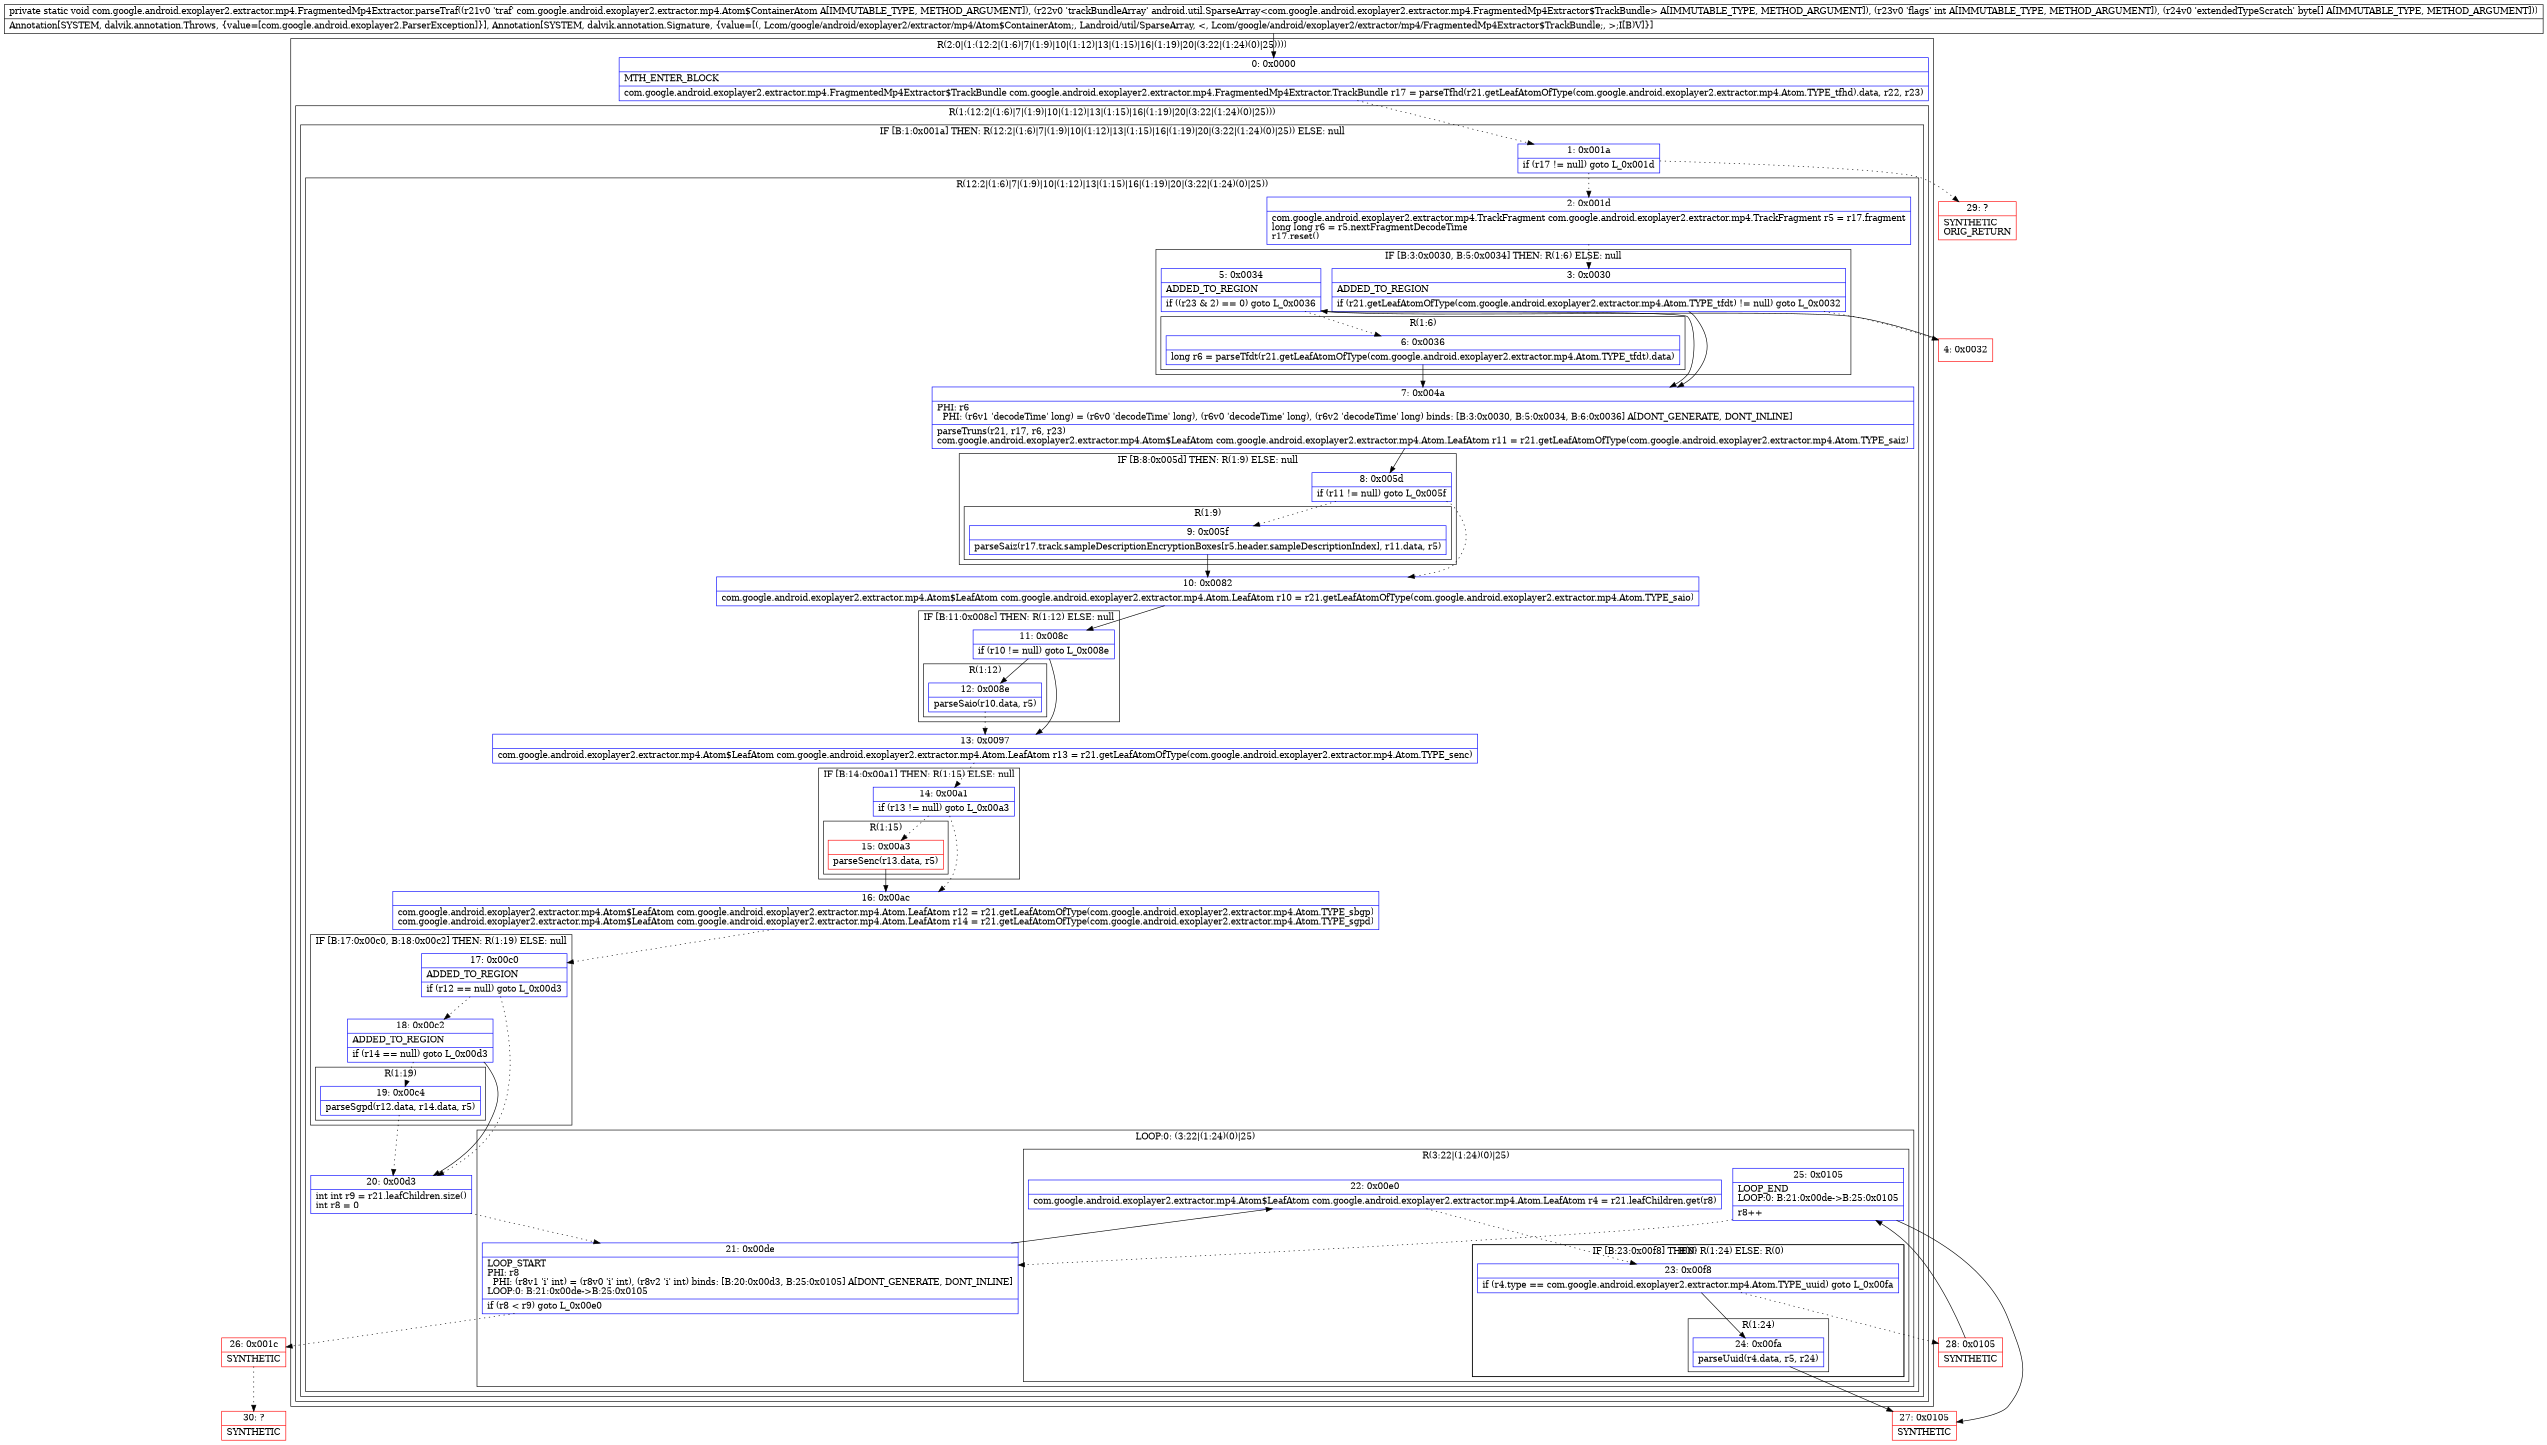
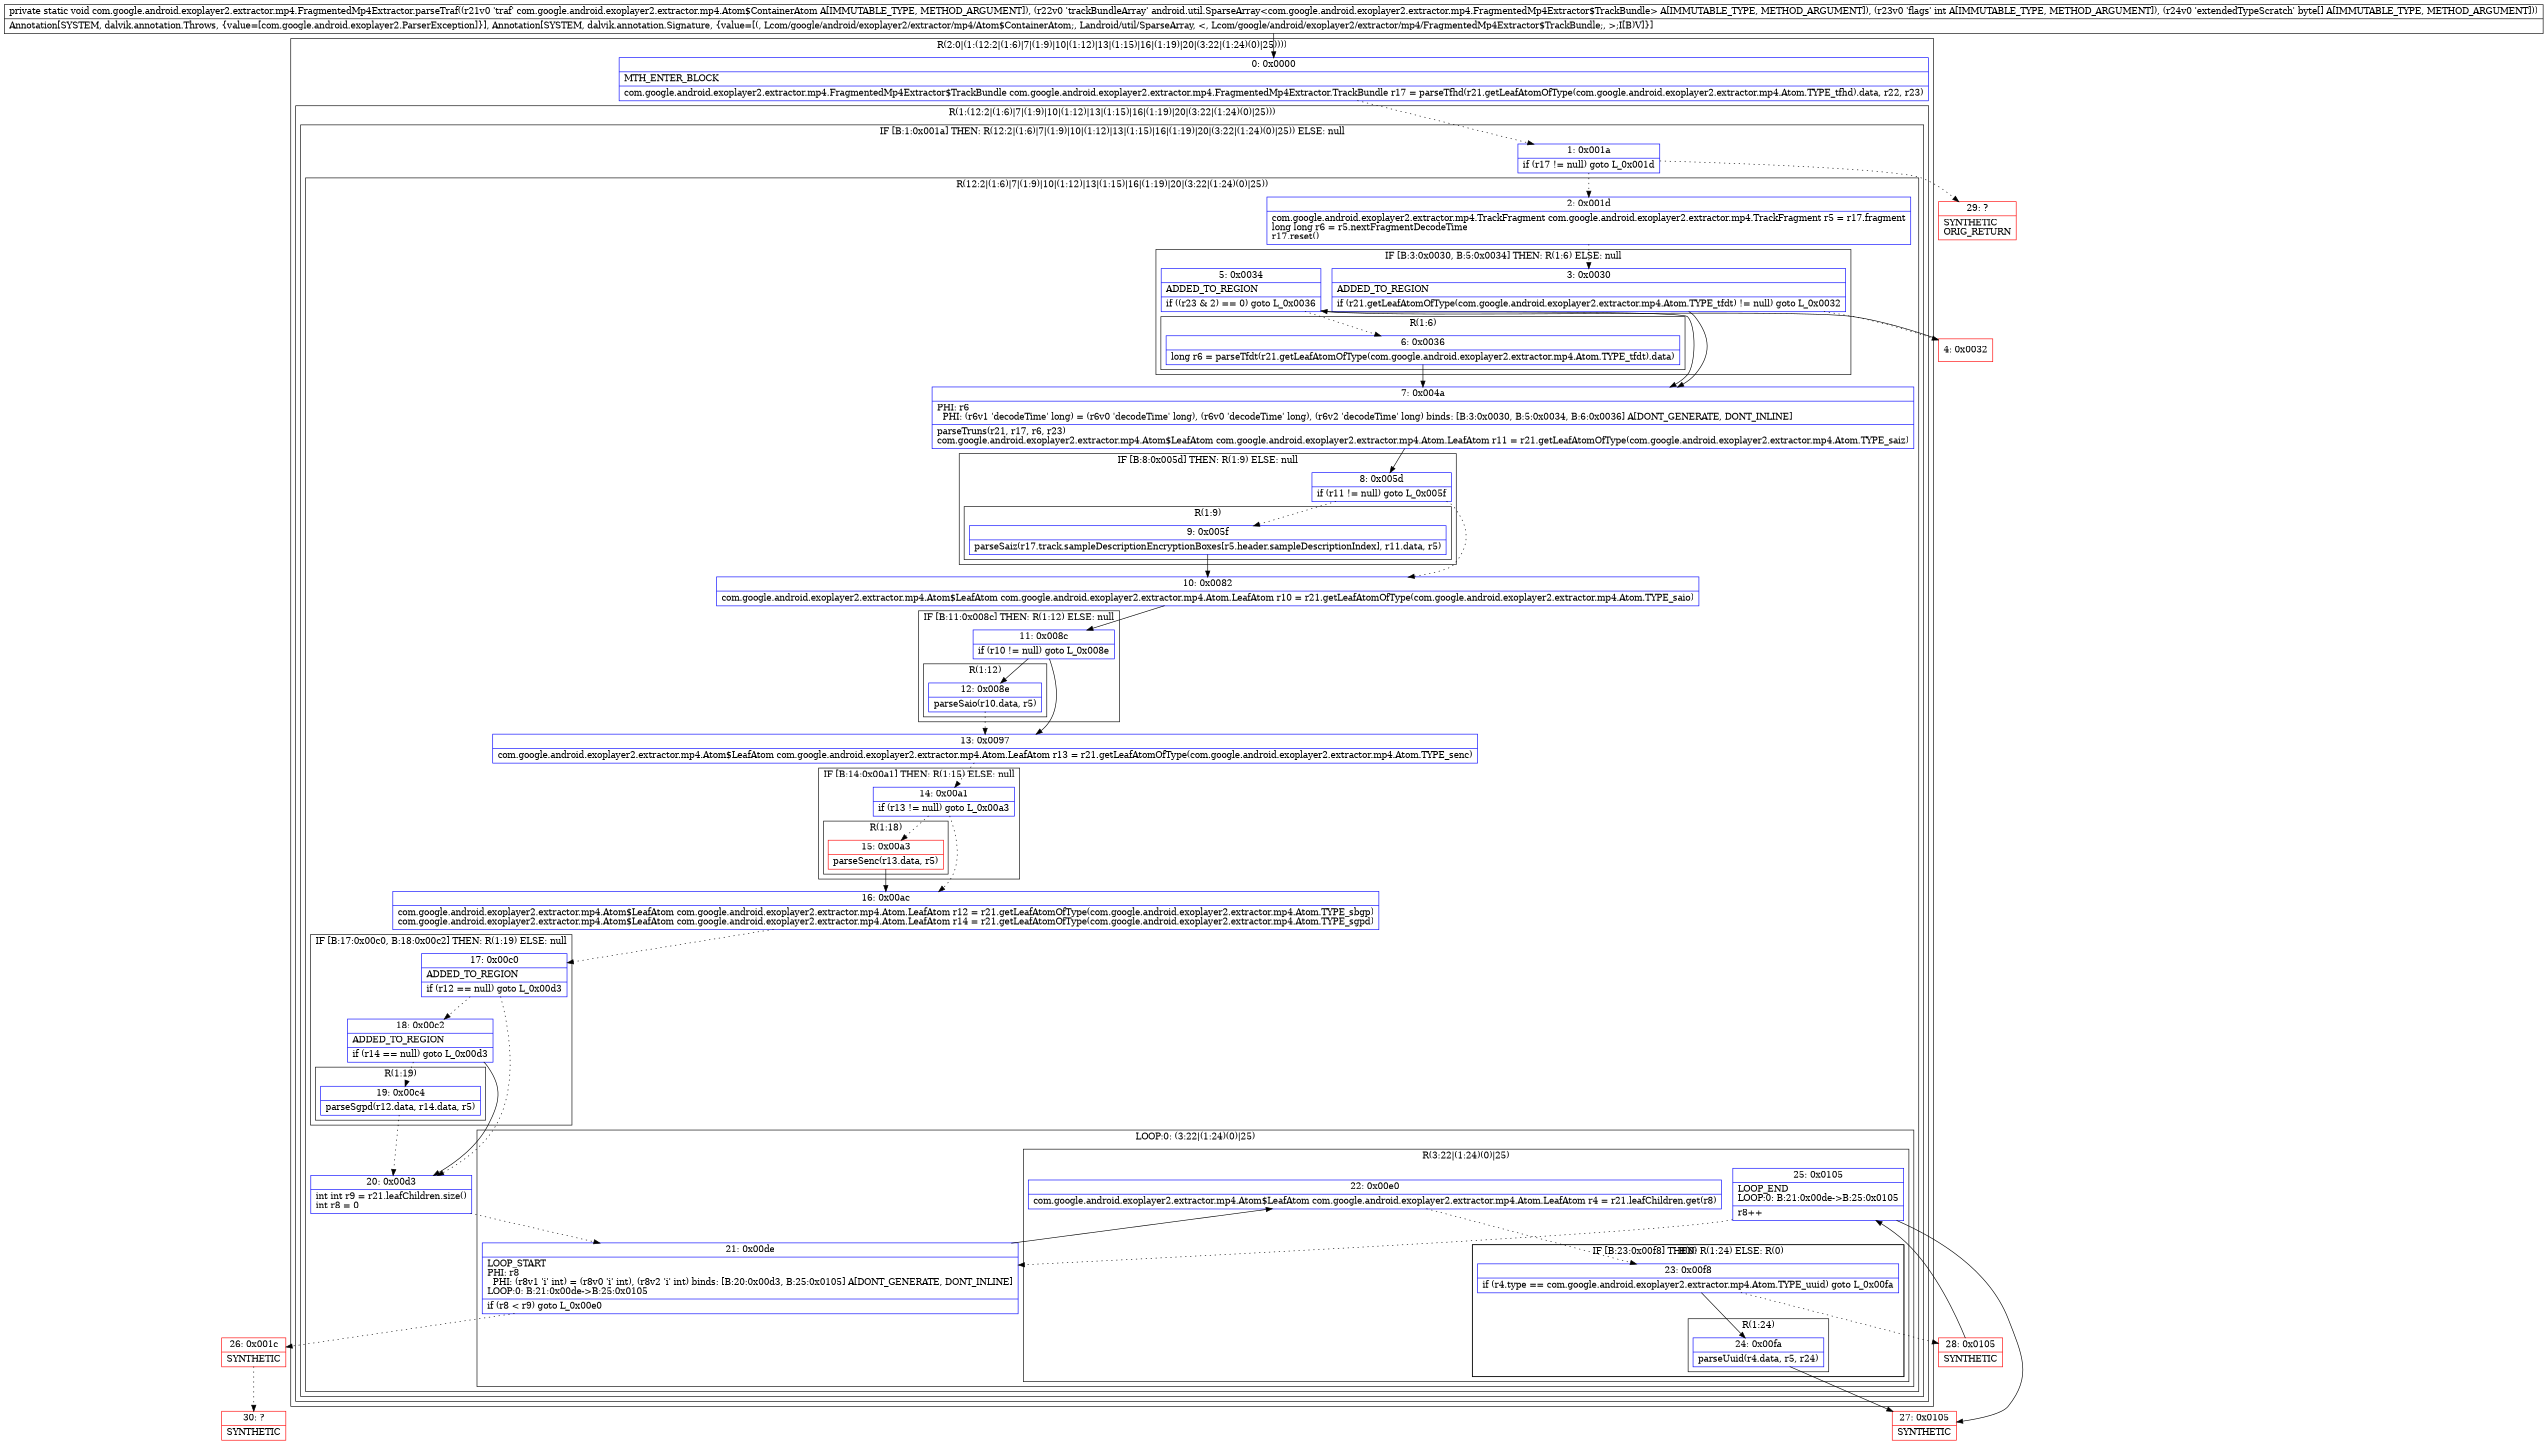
  digraph {
    node [color=blue shape=record]
    edge [style=dotted]
    n1 [label="{6\:\ 0x0036|long r6 = parseTfdt(r21.getLeafAtomOfType(com.google.android.exoplayer2.extractor.mp4.Atom.TYPE_tfdt).data)\l}"]
    n2 [label="{3\:\ 0x0030|ADDED_TO_REGION\l|if (r21.getLeafAtomOfType(com.google.android.exoplayer2.extractor.mp4.Atom.TYPE_tfdt) != null) goto L_0x0032\l}"]
    n3 [label="{5\:\ 0x0034|ADDED_TO_REGION\l|if ((r23 & 2) == 0) goto L_0x0036\l}"]
    n4 [label="{9\:\ 0x005f|parseSaiz(r17.track.sampleDescriptionEncryptionBoxes[r5.header.sampleDescriptionIndex], r11.data, r5)\l}"]
    n5 [label="{8\:\ 0x005d|if (r11 != null) goto L_0x005f\l}"]
    n6 [label="{12\:\ 0x008e|parseSaio(r10.data, r5)\l}"]
    n7 [label="{11\:\ 0x008c|if (r10 != null) goto L_0x008e\l}"]
    n8 [color=red label="{15\:\ 0x00a3|parseSenc(r13.data, r5)\l}"]
    n9 [label="{14\:\ 0x00a1|if (r13 != null) goto L_0x00a3\l}"]
    n10 [label="{19\:\ 0x00c4|parseSgpd(r12.data, r14.data, r5)\l}"]
    n11 [label="{17\:\ 0x00c0|ADDED_TO_REGION\l|if (r12 == null) goto L_0x00d3\l}"]
    n12 [label="{18\:\ 0x00c2|ADDED_TO_REGION\l|if (r14 == null) goto L_0x00d3\l}"]
    n13 [label="{24\:\ 0x00fa|parseUuid(r4.data, r5, r24)\l}"]
    n14 [label="{23\:\ 0x00f8|if (r4.type == com.google.android.exoplayer2.extractor.mp4.Atom.TYPE_uuid) goto L_0x00fa\l}"]
    n15 [label="{22\:\ 0x00e0|com.google.android.exoplayer2.extractor.mp4.Atom$LeafAtom com.google.android.exoplayer2.extractor.mp4.Atom.LeafAtom r4 = r21.leafChildren.get(r8)\l}"]
    n16 [label="{25\:\ 0x0105|LOOP_END\lLOOP:0: B:21:0x00de\-\>B:25:0x0105\l|r8++\l}"]
    n17 [label="{21\:\ 0x00de|LOOP_START\lPHI: r8 \l  PHI: (r8v1 'i' int) = (r8v0 'i' int), (r8v2 'i' int) binds: [B:20:0x00d3, B:25:0x0105] A[DONT_GENERATE, DONT_INLINE]\lLOOP:0: B:21:0x00de\-\>B:25:0x0105\l|if (r8 \< r9) goto L_0x00e0\l}"]
    n18 [label="{2\:\ 0x001d|com.google.android.exoplayer2.extractor.mp4.TrackFragment com.google.android.exoplayer2.extractor.mp4.TrackFragment r5 = r17.fragment\llong long r6 = r5.nextFragmentDecodeTime\lr17.reset()\l}"]
    n19 [label="{7\:\ 0x004a|PHI: r6 \l  PHI: (r6v1 'decodeTime' long) = (r6v0 'decodeTime' long), (r6v0 'decodeTime' long), (r6v2 'decodeTime' long) binds: [B:3:0x0030, B:5:0x0034, B:6:0x0036] A[DONT_GENERATE, DONT_INLINE]\l|parseTruns(r21, r17, r6, r23)\lcom.google.android.exoplayer2.extractor.mp4.Atom$LeafAtom com.google.android.exoplayer2.extractor.mp4.Atom.LeafAtom r11 = r21.getLeafAtomOfType(com.google.android.exoplayer2.extractor.mp4.Atom.TYPE_saiz)\l}"]
    n20 [label="{10\:\ 0x0082|com.google.android.exoplayer2.extractor.mp4.Atom$LeafAtom com.google.android.exoplayer2.extractor.mp4.Atom.LeafAtom r10 = r21.getLeafAtomOfType(com.google.android.exoplayer2.extractor.mp4.Atom.TYPE_saio)\l}"]
    n21 [label="{13\:\ 0x0097|com.google.android.exoplayer2.extractor.mp4.Atom$LeafAtom com.google.android.exoplayer2.extractor.mp4.Atom.LeafAtom r13 = r21.getLeafAtomOfType(com.google.android.exoplayer2.extractor.mp4.Atom.TYPE_senc)\l}"]
    n22 [label="{16\:\ 0x00ac|com.google.android.exoplayer2.extractor.mp4.Atom$LeafAtom com.google.android.exoplayer2.extractor.mp4.Atom.LeafAtom r12 = r21.getLeafAtomOfType(com.google.android.exoplayer2.extractor.mp4.Atom.TYPE_sbgp)\lcom.google.android.exoplayer2.extractor.mp4.Atom$LeafAtom com.google.android.exoplayer2.extractor.mp4.Atom.LeafAtom r14 = r21.getLeafAtomOfType(com.google.android.exoplayer2.extractor.mp4.Atom.TYPE_sgpd)\l}"]
    n23 [label="{20\:\ 0x00d3|int int r9 = r21.leafChildren.size()\lint r8 = 0\l}"]
    n24 [label="{1\:\ 0x001a|if (r17 != null) goto L_0x001d\l}"]
    n25 [label="{0\:\ 0x0000|MTH_ENTER_BLOCK\l|com.google.android.exoplayer2.extractor.mp4.FragmentedMp4Extractor$TrackBundle com.google.android.exoplayer2.extractor.mp4.FragmentedMp4Extractor.TrackBundle r17 = parseTfhd(r21.getLeafAtomOfType(com.google.android.exoplayer2.extractor.mp4.Atom.TYPE_tfhd).data, r22, r23)\l}"]
    n26 [color=red label="{4\:\ 0x0032}"]
    n27 [color=red label="{27\:\ 0x0105|SYNTHETIC\l}"]
    n28 [color=red label="{28\:\ 0x0105|SYNTHETIC\l}"]
    n29 [color=red label="{26\:\ 0x001c|SYNTHETIC\l}"]
    n30 [color=red label="{29\:\ ?|SYNTHETIC\lORIG_RETURN\l}"]
    n31 [color=red label="{30\:\ ?|SYNTHETIC\l}"]
    n32 [label="{private static void com.google.android.exoplayer2.extractor.mp4.FragmentedMp4Extractor.parseTraf((r21v0 'traf' com.google.android.exoplayer2.extractor.mp4.Atom$ContainerAtom A[IMMUTABLE_TYPE, METHOD_ARGUMENT]), (r22v0 'trackBundleArray' android.util.SparseArray\<com.google.android.exoplayer2.extractor.mp4.FragmentedMp4Extractor$TrackBundle\> A[IMMUTABLE_TYPE, METHOD_ARGUMENT]), (r23v0 'flags' int A[IMMUTABLE_TYPE, METHOD_ARGUMENT]), (r24v0 'extendedTypeScratch' byte[] A[IMMUTABLE_TYPE, METHOD_ARGUMENT]))  | Annotation[SYSTEM, dalvik.annotation.Throws, \{value=[com.google.android.exoplayer2.ParserException]\}], Annotation[SYSTEM, dalvik.annotation.Signature, \{value=[(, Lcom\/google\/android\/exoplayer2\/extractor\/mp4\/Atom$ContainerAtom;, Landroid\/util\/SparseArray, \<, Lcom\/google\/android\/exoplayer2\/extractor\/mp4\/FragmentedMp4Extractor$TrackBundle;, \>;I[B)V]\}]\l}" color=""]
    subgraph cluster_1 {
      label="R(2:0|(1:(12:2|(1:6)|7|(1:9)|10|(1:12)|13|(1:15)|16|(1:19)|20|(3:22|(1:24)(0)|25))))"
      n25
      subgraph cluster_2 {
        label="R(1:(12:2|(1:6)|7|(1:9)|10|(1:12)|13|(1:15)|16|(1:19)|20|(3:22|(1:24)(0)|25)))"
        subgraph cluster_3 {
          label="IF [B:1:0x001a] THEN: R(12:2|(1:6)|7|(1:9)|10|(1:12)|13|(1:15)|16|(1:19)|20|(3:22|(1:24)(0)|25)) ELSE: null"
          n24
          subgraph cluster_4 {
            label="R(12:2|(1:6)|7|(1:9)|10|(1:12)|13|(1:15)|16|(1:19)|20|(3:22|(1:24)(0)|25))"
            n18
            n19
            n20
            n21
            n22
            n23
            subgraph cluster_5 {
              label="IF [B:3:0x0030, B:5:0x0034] THEN: R(1:6) ELSE: null"
              n2
              n3
              subgraph cluster_6 {
                label="R(1:6)"
                n1
              }
            }
            subgraph cluster_7 {
              label="IF [B:8:0x005d] THEN: R(1:9) ELSE: null"
              n5
              subgraph cluster_8 {
                label="R(1:9)"
                n4
              }
            }
            subgraph cluster_9 {
              label="IF [B:11:0x008c] THEN: R(1:12) ELSE: null"
              n7
              subgraph cluster_10 {
                label="R(1:12)"
                n6
              }
            }
            subgraph cluster_11 {
              label="IF [B:14:0x00a1] THEN: R(1:15) ELSE: null"
              n9
              subgraph cluster_12 {
-               label="R(1:15)"
+               label="R(1:18)"
                n8
              }
            }
            subgraph cluster_13 {
              label="IF [B:17:0x00c0, B:18:0x00c2] THEN: R(1:19) ELSE: null"
              n11
              n12
              subgraph cluster_14 {
                label="R(1:19)"
                n10
              }
            }
            subgraph cluster_15 {
              label="LOOP:0: (3:22|(1:24)(0)|25)"
              n17
              subgraph cluster_16 {
                label="R(3:22|(1:24)(0)|25)"
                n15
                n16
                subgraph cluster_17 {
                  label="IF [B:23:0x00f8] THEN: R(1:24) ELSE: R(0)"
                  n14
                  subgraph cluster_18 {
                    label="R(1:24)"
                    n13
                  }
                  subgraph cluster_19 {
                    label="R(0)"
                  }
                }
              }
            }
          }
        }
      }
    }
    n1 -> n19 [style=solid]
    n2 -> n19 [style=solid]
    n2 -> n26
    n3 -> n1
    n3 -> n19 [style=solid]
    n4 -> n20 [style=solid]
    n5 -> n4
    n5 -> n20
    n6 -> n21
    n7 -> n6 [style=solid]
    n7 -> n21 [style=solid]
    n8 -> n22 [style=solid]
    n9 -> n8
    n9 -> n22
    n10 -> n23
    n11 -> n12
    n11 -> n23
    n12 -> n10
    n12 -> n23 [style=solid]
    n13 -> n27 [style=solid]
    n14 -> n13 [style=solid]
    n14 -> n28
    n15 -> n14
    n16 -> n17
    n16 -> n27 [style=solid]
    n17 -> n15 [style=solid]
    n17 -> n29
    n18 -> n2
    n19 -> n5 [style=solid]
    n20 -> n7 [style=solid]
    n21 -> n9
    n22 -> n11
    n23 -> n17
    n24 -> n18
    n24 -> n30
    n25 -> n24
    n26 -> n3 [style=solid]
    n28 -> n16 [style=solid]
    n29 -> n31
    n32 -> n25 [style=solid]
  }
